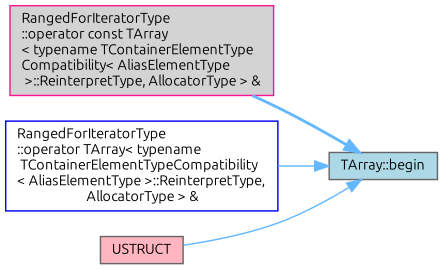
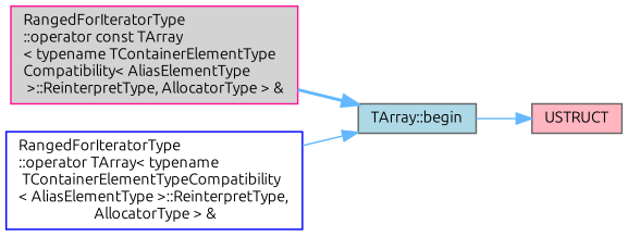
  digraph {
    rankdir=RL
    fontname=Ubuntu
    node [color=gray40 fontname=Ubuntu fontsize=10 shape=box style=filled]
    edge [color=steelblue1 dir=back fontname=Ubuntu fontsize=10 labelfontname=Helvetica labelfontsize=10 style=solid]
    n1 [fillcolor=lightblue fontcolor=black height=0.2 label="TArray::begin" width=0.4]
    n2 [color=deeppink fillcolor=lightgrey height=0.2 label="RangedForIteratorType\l::operator const TArray\l\< typename TContainerElementType\lCompatibility\< AliasElementType\l \>::ReinterpretType, AllocatorType \> &" width=0.4]
    n3 [color=blue fillcolor=white height=0.2 label="RangedForIteratorType\l::operator TArray\< typename\l TContainerElementTypeCompatibility\l\< AliasElementType \>::ReinterpretType,\l AllocatorType \> &" width=0.4]
    n4 [fillcolor=lightpink height=0.2 label=USTRUCT width=0.4]
    n1 -> n2 [style=bold]
    n1 -> n3
-   n1 -> n4
+   n4 -> n1
  }
